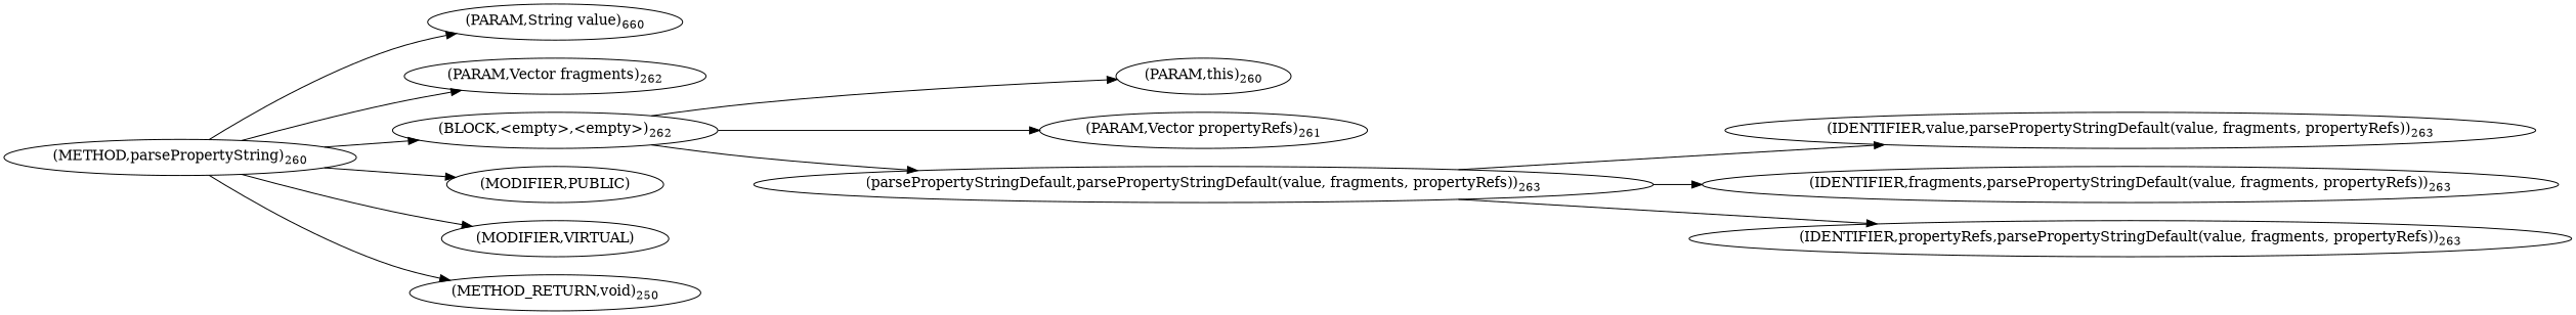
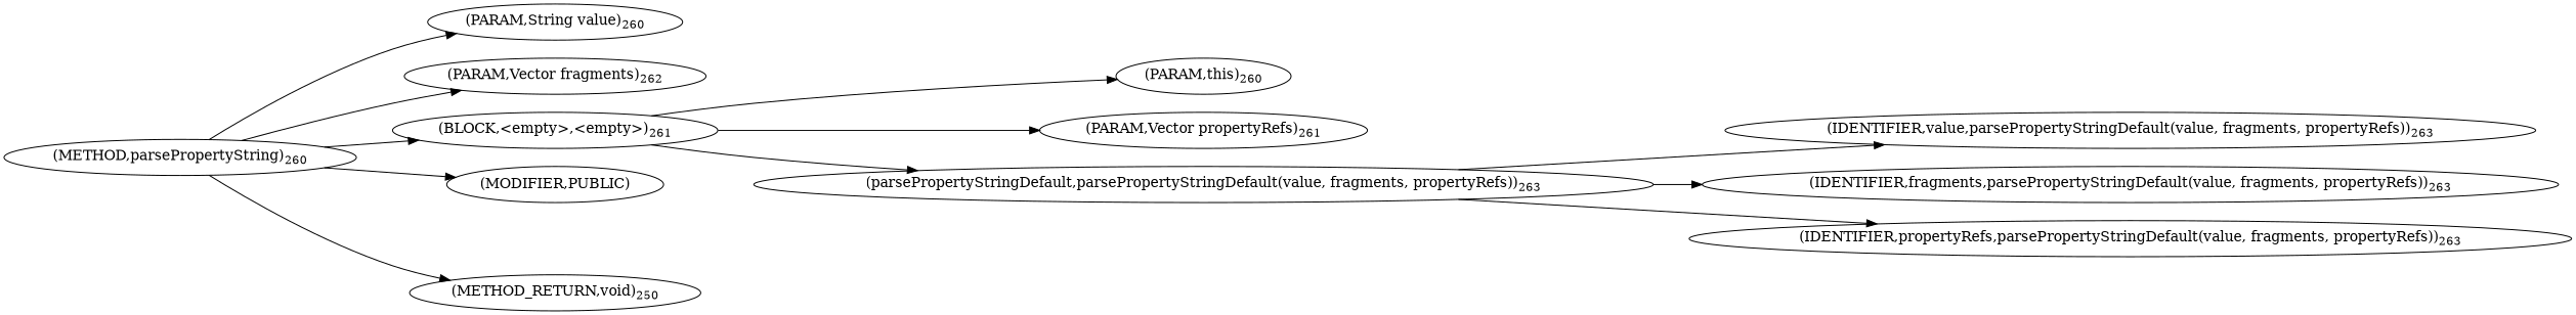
  digraph {
    rankdir=LR
    n1 [label=<(METHOD,parsePropertyString)<SUB>260</SUB>>]
-   n2 [label=<(PARAM,String value)<SUB>660</SUB>>]
+   n2 [label=<(PARAM,String value)<SUB>260</SUB>>]
    n3 [label=<(PARAM,Vector fragments)<SUB>262</SUB>>]
-   n4 [label=<(BLOCK,&lt;empty&gt;,&lt;empty&gt;)<SUB>262</SUB>>]
+   n4 [label=<(BLOCK,&lt;empty&gt;,&lt;empty&gt;)<SUB>261</SUB>>]
    n5 [label=<(MODIFIER,PUBLIC)>]
-   n6 [label=<(MODIFIER,VIRTUAL)>]
    n7 [label=<(METHOD_RETURN,void)<SUB>250</SUB>>]
    n8 [label=<(PARAM,this)<SUB>260</SUB>>]
    n9 [label=<(PARAM,Vector propertyRefs)<SUB>261</SUB>>]
    n10 [label=<(parsePropertyStringDefault,parsePropertyStringDefault(value, fragments, propertyRefs))<SUB>263</SUB>>]
    n11 [label=<(IDENTIFIER,value,parsePropertyStringDefault(value, fragments, propertyRefs))<SUB>263</SUB>>]
    n12 [label=<(IDENTIFIER,fragments,parsePropertyStringDefault(value, fragments, propertyRefs))<SUB>263</SUB>>]
    n13 [label=<(IDENTIFIER,propertyRefs,parsePropertyStringDefault(value, fragments, propertyRefs))<SUB>263</SUB>>]
    n1 -> n2
    n1 -> n3
    n1 -> n4
    n1 -> n5
-   n1 -> n6
    n1 -> n7
    n4 -> n8
    n4 -> n9
    n4 -> n10
    n10 -> n11
    n10 -> n12
    n10 -> n13
  }
